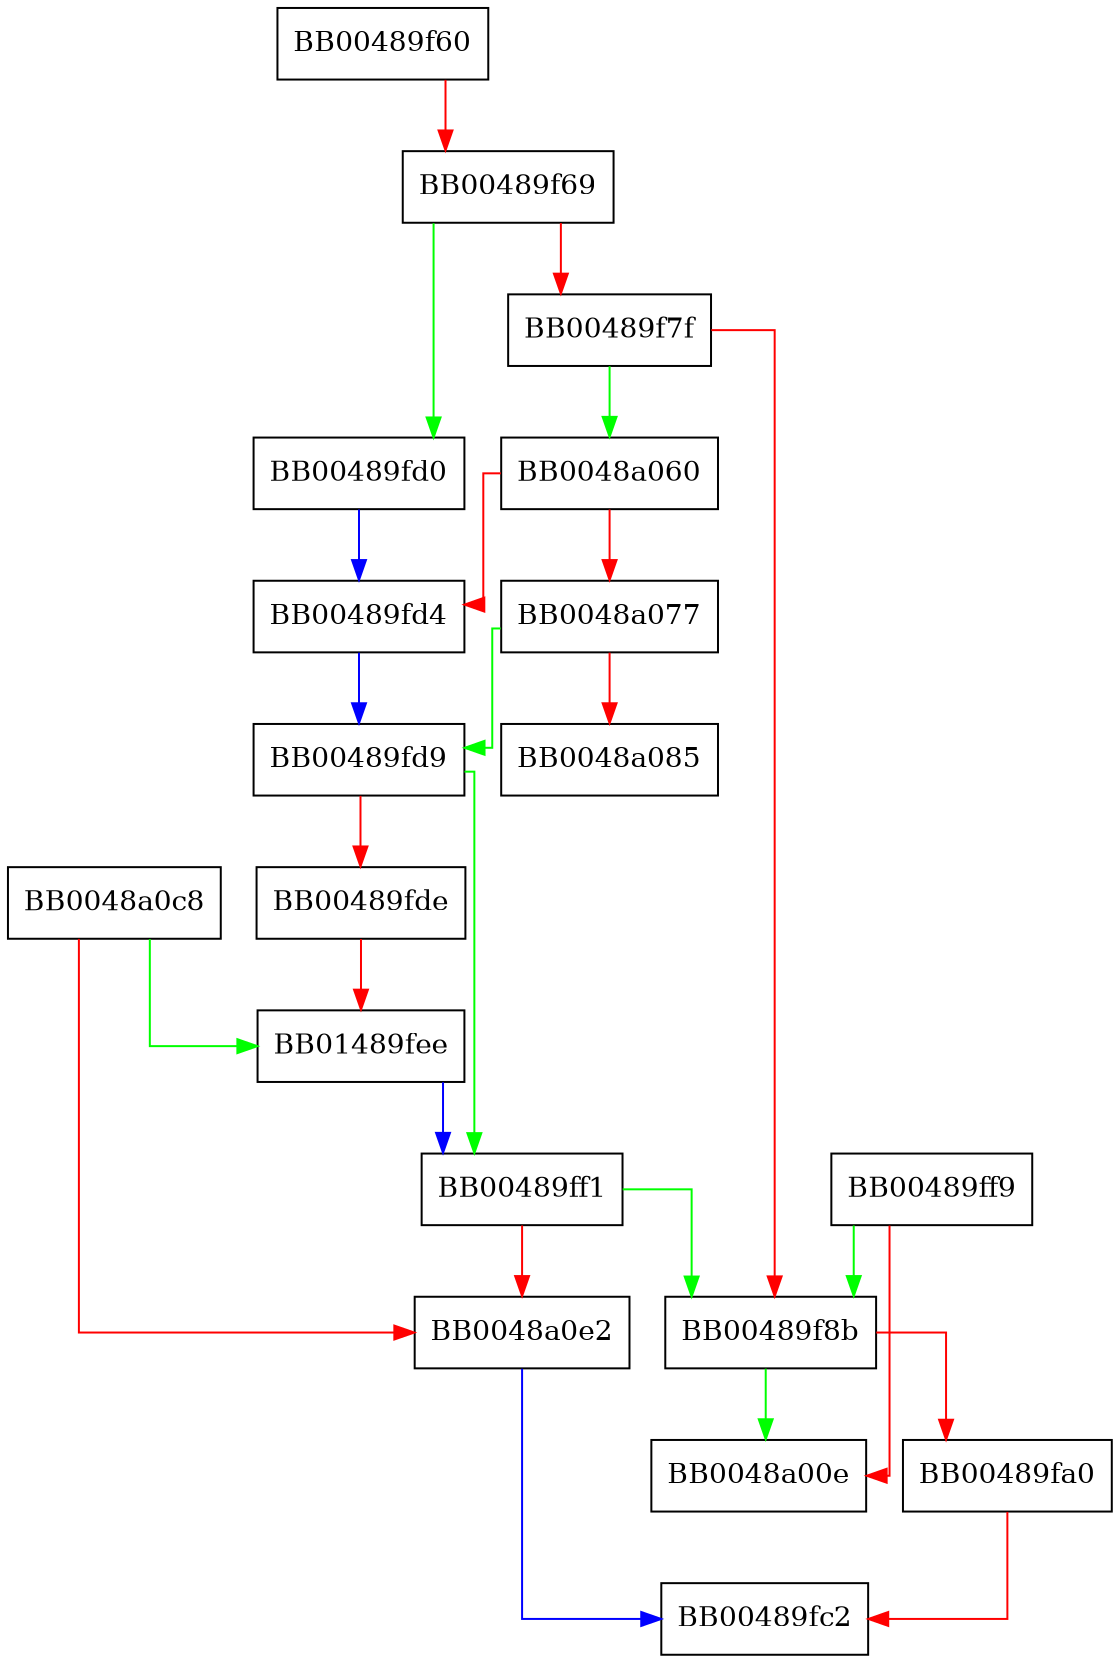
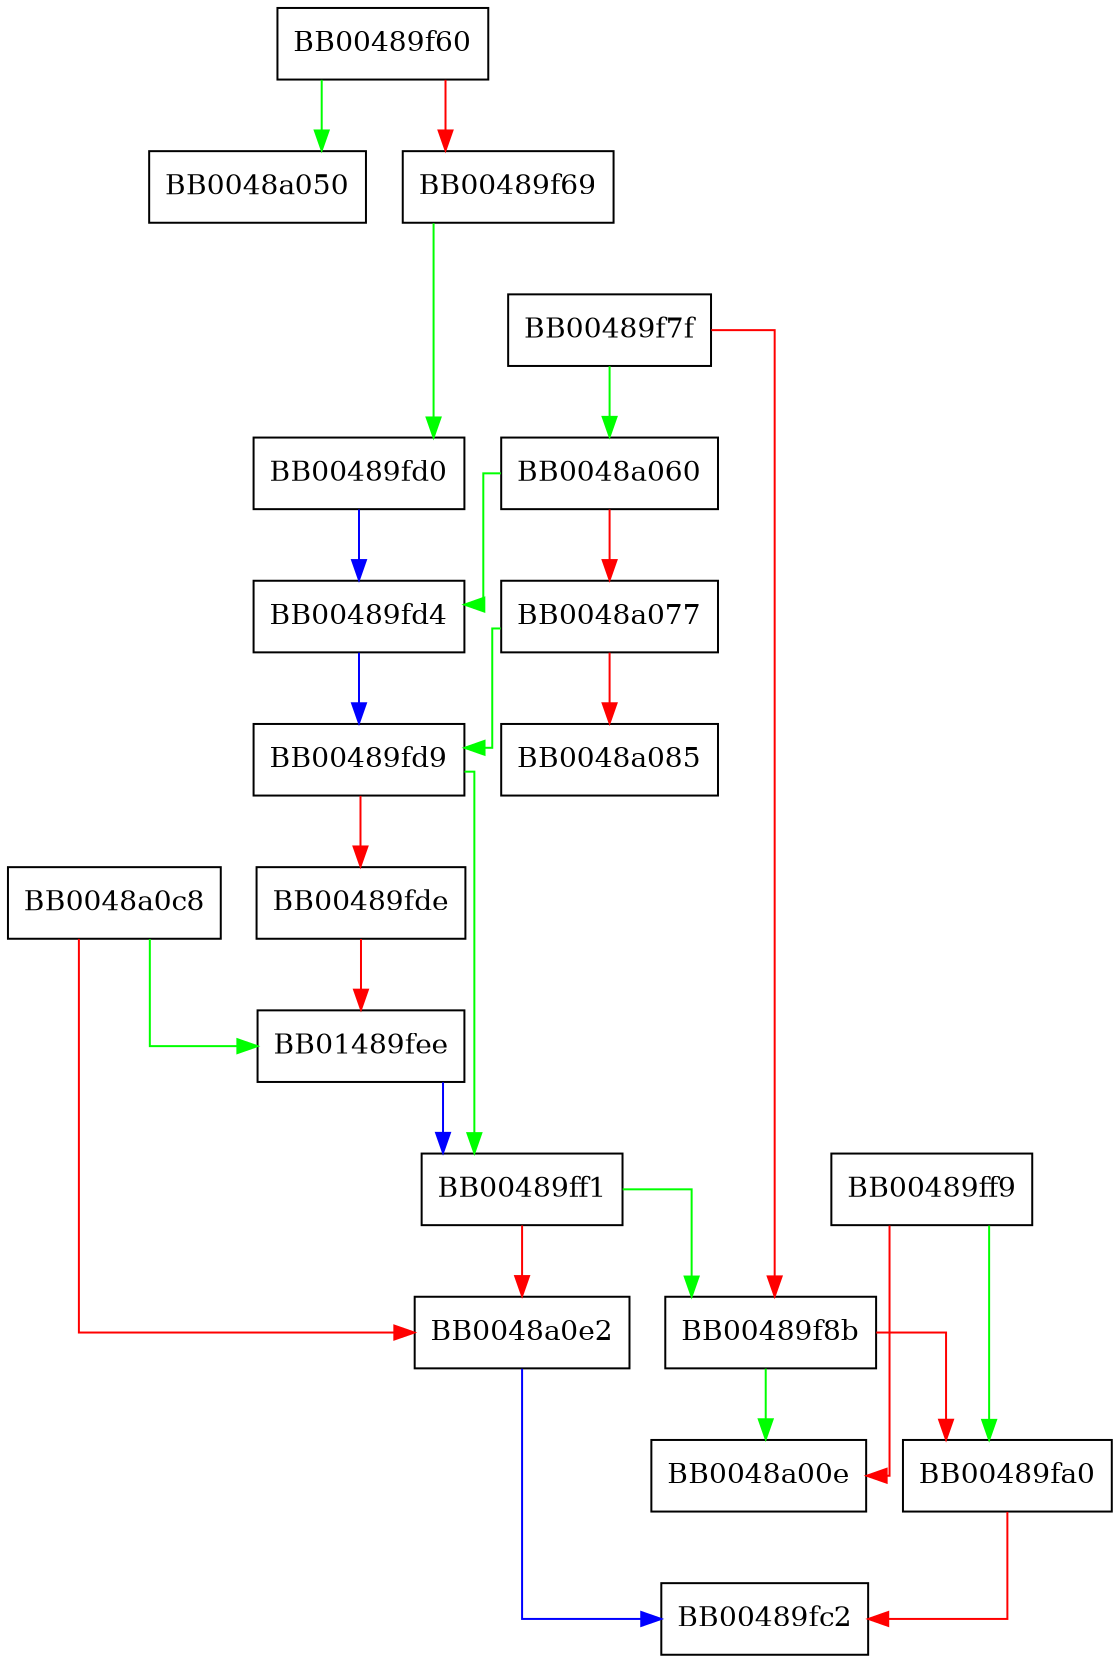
  digraph {
    splines=ortho
    node [shape=box]
    edge [color=red]
    BB00489f60
+   BB0048a050
    BB00489f69
    BB00489fd0
    BB00489f7f
    BB00489fd4
    BB0048a060
    BB00489f8b
    BB00489fd9
    BB0048a077
    BB0048a00e
    BB00489fa0
    BB0048a085
    BB00489fc2
    BB00489ff1
    BB00489fde
    BB0048a0e2
    n18 [label=BB01489fee]
    BB00489ff9
    BB0048a0c8
+   BB00489f60 -> BB0048a050 [color=green]
    BB00489f60 -> BB00489f69
    BB00489f69 -> BB00489fd0 [color=green]
-   BB00489f69 -> BB00489f7f
    BB00489fd0 -> BB00489fd4 [color=blue]
    BB00489f7f -> BB0048a060 [color=green]
    BB00489f7f -> BB00489f8b
    BB00489fd4 -> BB00489fd9 [color=blue]
-   BB0048a060 -> BB00489fd4
+   BB0048a060 -> BB00489fd4 [color=green]
    BB0048a060 -> BB0048a077
    BB00489f8b -> BB0048a00e [color=green]
    BB00489f8b -> BB00489fa0
    BB00489fd9 -> BB00489ff1 [color=green]
    BB00489fd9 -> BB00489fde
    BB0048a077 -> BB00489fd9 [color=green]
    BB0048a077 -> BB0048a085
    BB00489fa0 -> BB00489fc2
    BB00489ff1 -> BB00489f8b [color=green]
    BB00489ff1 -> BB0048a0e2
    BB00489fde -> n18
    BB0048a0e2 -> BB00489fc2 [color=blue]
    n18 -> BB00489ff1 [color=blue]
    BB00489ff9 -> BB0048a00e
-   BB00489ff9 -> BB00489f8b [color=green]
+   BB00489ff9 -> BB00489fa0 [color=green]
    BB0048a0c8 -> BB0048a0e2
    BB0048a0c8 -> n18 [color=green]
  }
